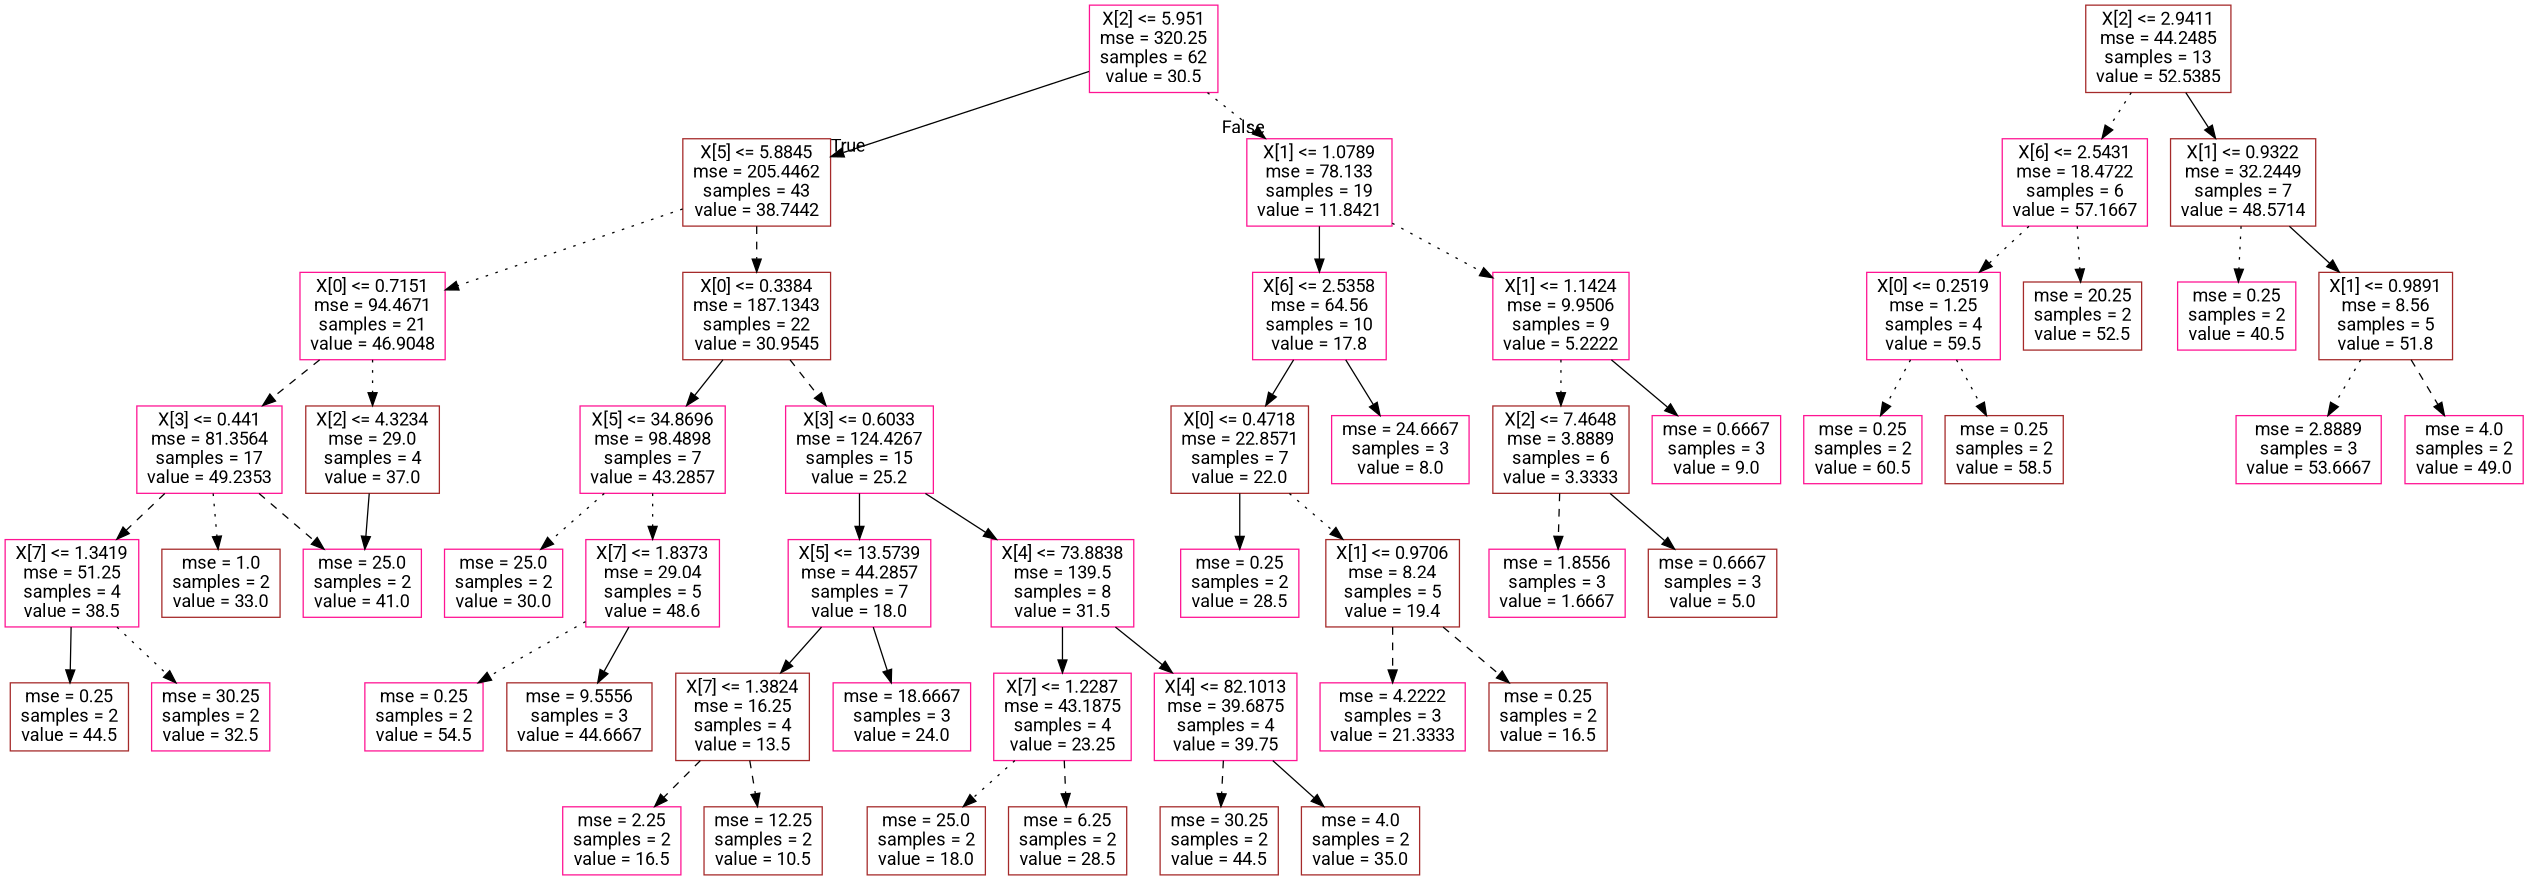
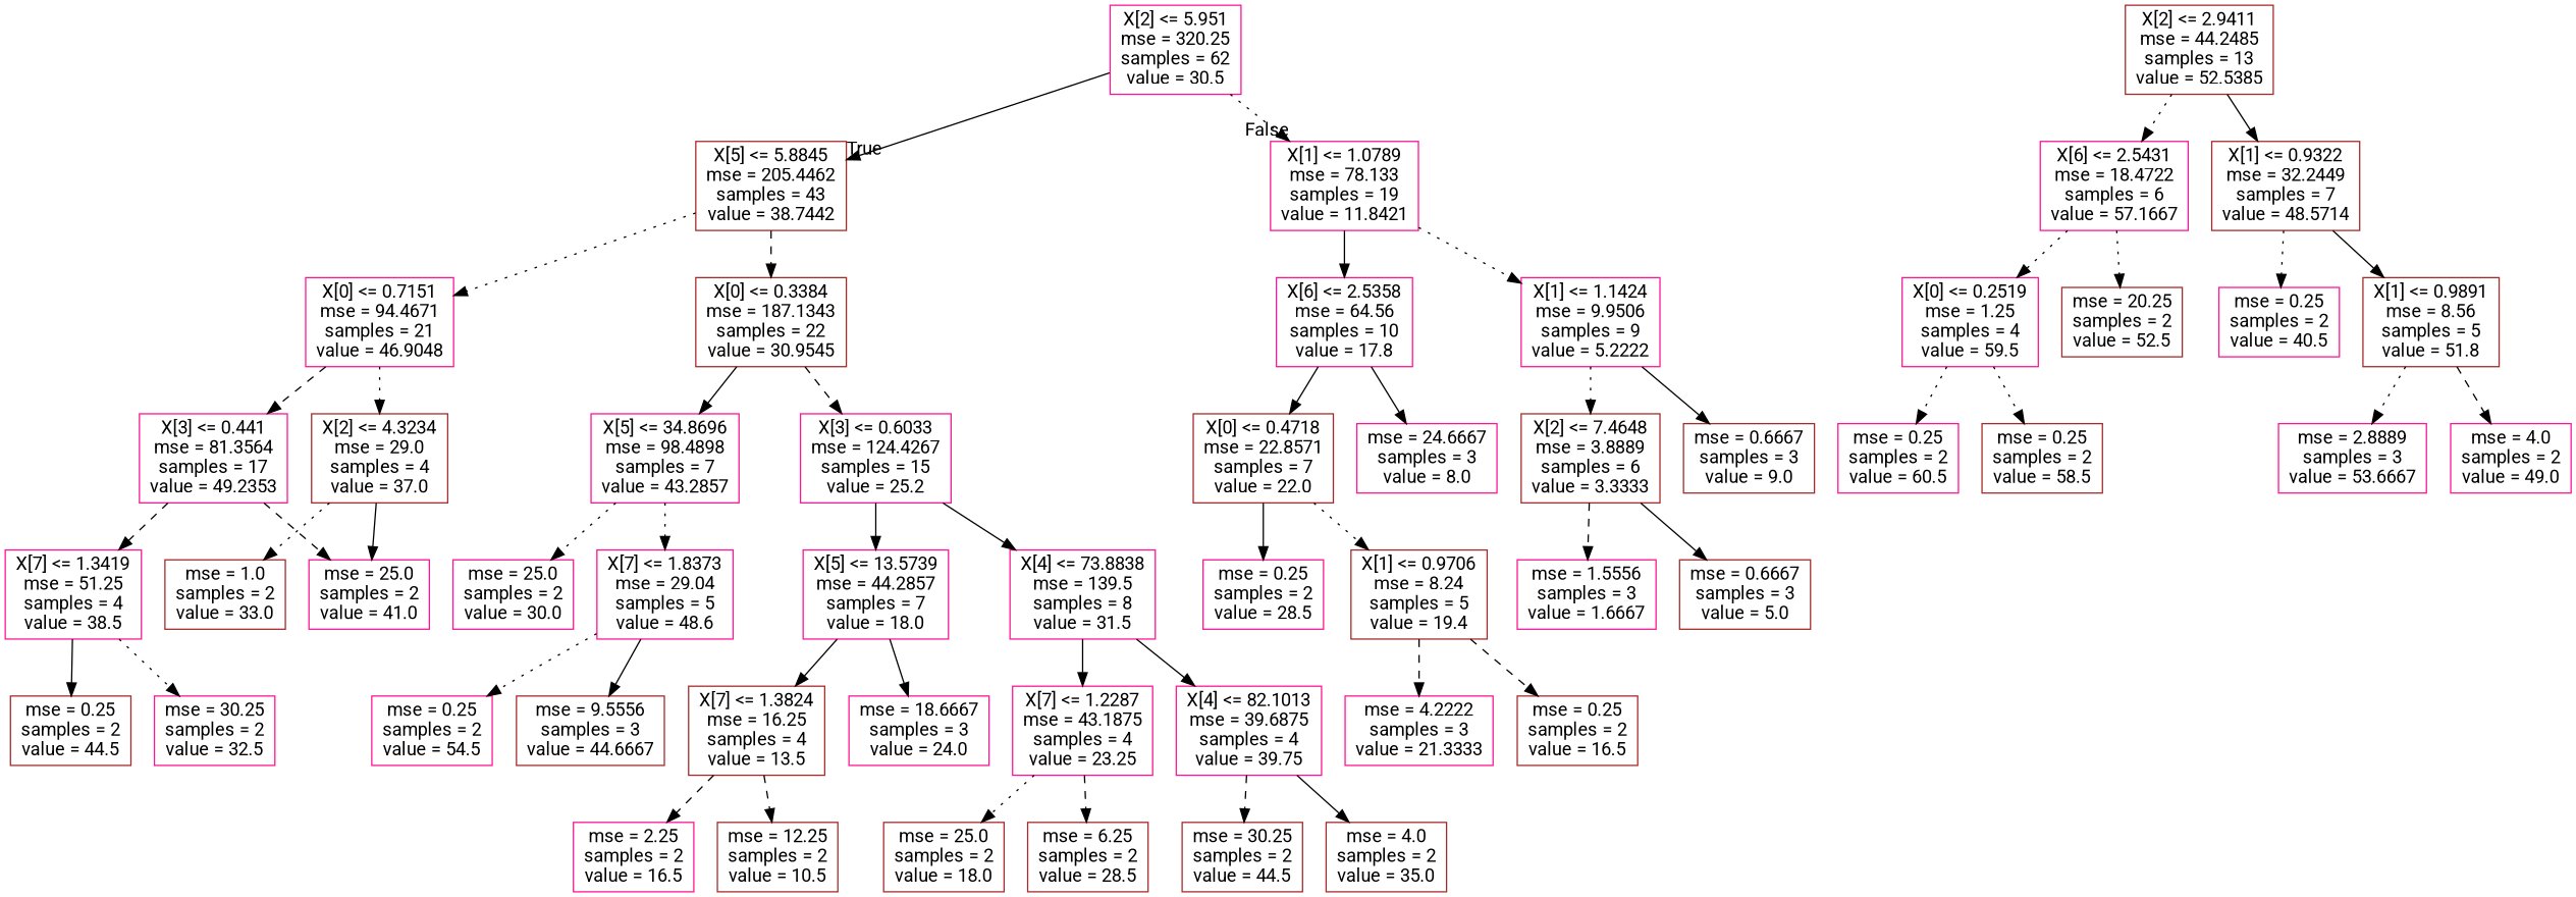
  digraph {
    fontname=Roboto
    node [color=deeppink fontname=Roboto shape=box]
    edge [fontname=Roboto style=solid]
    n1 [label="X[2] <= 5.951\nmse = 320.25\nsamples = 62\nvalue = 30.5"]
    n2 [color=brown label="X[5] <= 5.8845\nmse = 205.4462\nsamples = 43\nvalue = 38.7442"]
    n3 [label="X[1] <= 1.0789\nmse = 78.133\nsamples = 19\nvalue = 11.8421"]
    n4 [label="X[0] <= 0.7151\nmse = 94.4671\nsamples = 21\nvalue = 46.9048"]
    n5 [color=brown label="X[0] <= 0.3384\nmse = 187.1343\nsamples = 22\nvalue = 30.9545"]
    n6 [label="X[6] <= 2.5358\nmse = 64.56\nsamples = 10\nvalue = 17.8"]
    n7 [label="X[1] <= 1.1424\nmse = 9.9506\nsamples = 9\nvalue = 5.2222"]
    n8 [label="X[3] <= 0.441\nmse = 81.3564\nsamples = 17\nvalue = 49.2353"]
    n9 [color=brown label="X[2] <= 4.3234\nmse = 29.0\nsamples = 4\nvalue = 37.0"]
    n10 [label="X[5] <= 34.8696\nmse = 98.4898\nsamples = 7\nvalue = 43.2857"]
    n11 [label="X[3] <= 0.6033\nmse = 124.4267\nsamples = 15\nvalue = 25.2"]
    n12 [label="X[7] <= 1.3419\nmse = 51.25\nsamples = 4\nvalue = 38.5"]
    n13 [label="mse = 25.0\nsamples = 2\nvalue = 41.0"]
    n14 [color=brown label="mse = 1.0\nsamples = 2\nvalue = 33.0"]
    n15 [color=brown label="mse = 0.25\nsamples = 2\nvalue = 44.5"]
    n16 [label="mse = 30.25\nsamples = 2\nvalue = 32.5"]
    n17 [color=brown label="X[2] <= 2.9411\nmse = 44.2485\nsamples = 13\nvalue = 52.5385"]
    n18 [label="X[6] <= 2.5431\nmse = 18.4722\nsamples = 6\nvalue = 57.1667"]
    n19 [color=brown label="X[1] <= 0.9322\nmse = 32.2449\nsamples = 7\nvalue = 48.5714"]
    n20 [label="X[0] <= 0.2519\nmse = 1.25\nsamples = 4\nvalue = 59.5"]
    n21 [color=brown label="mse = 20.25\nsamples = 2\nvalue = 52.5"]
    n22 [label="mse = 0.25\nsamples = 2\nvalue = 40.5"]
    n23 [color=brown label="X[1] <= 0.9891\nmse = 8.56\nsamples = 5\nvalue = 51.8"]
    n24 [label="mse = 0.25\nsamples = 2\nvalue = 60.5"]
    n25 [color=brown label="mse = 0.25\nsamples = 2\nvalue = 58.5"]
    n26 [label="mse = 2.8889\nsamples = 3\nvalue = 53.6667"]
    n27 [label="mse = 4.0\nsamples = 2\nvalue = 49.0"]
    n28 [label="X[7] <= 1.8373\nmse = 29.04\nsamples = 5\nvalue = 48.6"]
    n29 [label="mse = 25.0\nsamples = 2\nvalue = 30.0"]
    n30 [label="X[4] <= 73.8838\nmse = 139.5\nsamples = 8\nvalue = 31.5"]
    n31 [label="X[5] <= 13.5739\nmse = 44.2857\nsamples = 7\nvalue = 18.0"]
    n32 [label="mse = 0.25\nsamples = 2\nvalue = 54.5"]
    n33 [color=brown label="mse = 9.5556\nsamples = 3\nvalue = 44.6667"]
    n34 [label="X[7] <= 1.2287\nmse = 43.1875\nsamples = 4\nvalue = 23.25"]
    n35 [label="X[4] <= 82.1013\nmse = 39.6875\nsamples = 4\nvalue = 39.75"]
    n36 [color=brown label="X[7] <= 1.3824\nmse = 16.25\nsamples = 4\nvalue = 13.5"]
    n37 [label="mse = 18.6667\nsamples = 3\nvalue = 24.0"]
    n38 [color=brown label="mse = 25.0\nsamples = 2\nvalue = 18.0"]
    n39 [color=brown label="mse = 6.25\nsamples = 2\nvalue = 28.5"]
    n40 [color=brown label="mse = 30.25\nsamples = 2\nvalue = 44.5"]
    n41 [color=brown label="mse = 4.0\nsamples = 2\nvalue = 35.0"]
    n42 [label="mse = 2.25\nsamples = 2\nvalue = 16.5"]
    n43 [color=brown label="mse = 12.25\nsamples = 2\nvalue = 10.5"]
    n44 [color=brown label="X[0] <= 0.4718\nmse = 22.8571\nsamples = 7\nvalue = 22.0"]
    n45 [label="mse = 24.6667\nsamples = 3\nvalue = 8.0"]
    n46 [color=brown label="X[2] <= 7.4648\nmse = 3.8889\nsamples = 6\nvalue = 3.3333"]
-   n47 [label="mse = 0.6667\nsamples = 3\nvalue = 9.0"]
+   n47 [color=brown label="mse = 0.6667\nsamples = 3\nvalue = 9.0"]
    n48 [color=brown label="X[1] <= 0.9706\nmse = 8.24\nsamples = 5\nvalue = 19.4"]
    n49 [label="mse = 0.25\nsamples = 2\nvalue = 28.5"]
    n50 [label="mse = 4.2222\nsamples = 3\nvalue = 21.3333"]
    n51 [color=brown label="mse = 0.25\nsamples = 2\nvalue = 16.5"]
    n52 [color=brown label="mse = 0.6667\nsamples = 3\nvalue = 5.0"]
-   n53 [label="mse = 1.8556\nsamples = 3\nvalue = 1.6667"]
+   n53 [label="mse = 1.5556\nsamples = 3\nvalue = 1.6667"]
    n1 -> n2 [headlabel=True labelangle=45 labeldistance=2.5]
    n1 -> n3 [headlabel=False labelangle=-45 labeldistance=2.5 style=dotted]
    n2 -> n4 [style=dotted]
    n2 -> n5 [style=dashed]
    n3 -> n6
    n3 -> n7 [style=dotted]
    n4 -> n8 [style=dashed]
    n4 -> n9 [style=dotted]
    n5 -> n10
    n5 -> n11 [style=dashed]
    n6 -> n44
    n6 -> n45
    n7 -> n46 [style=dotted]
    n7 -> n47
    n8 -> n12 [style=dashed]
    n8 -> n13 [style=dashed]
    n9 -> n13
-   n8 -> n14 [style=dotted]
+   n9 -> n14 [style=dotted]
    n10 -> n28 [style=dotted]
    n10 -> n29 [style=dotted]
    n11 -> n30
    n11 -> n31
    n12 -> n15
    n12 -> n16 [style=dotted]
    n17 -> n18 [style=dotted]
    n17 -> n19
    n18 -> n20 [style=dotted]
    n18 -> n21 [style=dotted]
    n19 -> n22 [style=dotted]
    n19 -> n23
    n20 -> n24 [style=dotted]
    n20 -> n25 [style=dotted]
    n23 -> n26 [style=dotted]
    n23 -> n27 [style=dashed]
    n28 -> n32 [style=dotted]
    n28 -> n33
    n30 -> n34
    n30 -> n35
    n31 -> n36
    n31 -> n37
    n34 -> n38 [style=dotted]
    n34 -> n39 [style=dashed]
    n35 -> n40 [style=dashed]
    n35 -> n41
    n36 -> n42 [style=dashed]
    n36 -> n43 [style=dashed]
    n44 -> n48 [style=dotted]
    n44 -> n49
    n46 -> n52
    n46 -> n53 [style=dashed]
    n48 -> n50 [style=dashed]
    n48 -> n51 [style=dashed]
  }
